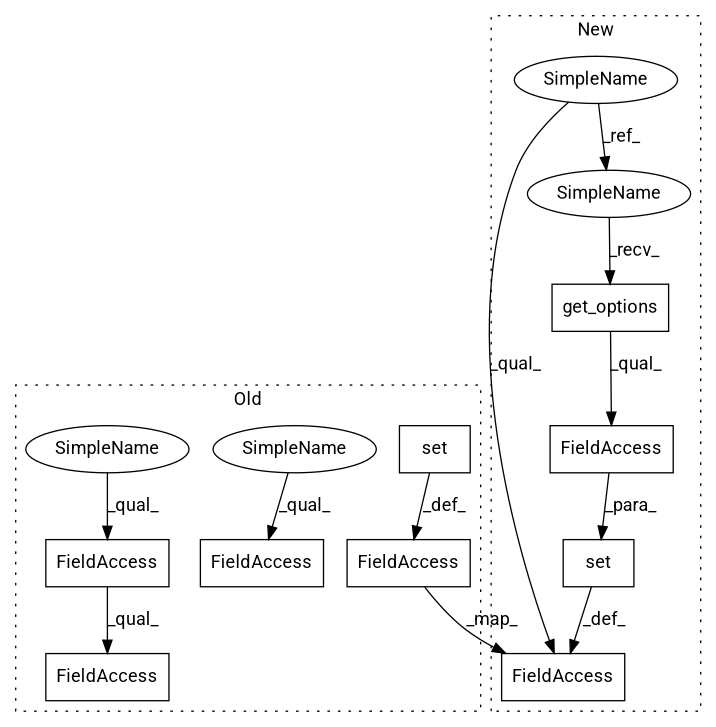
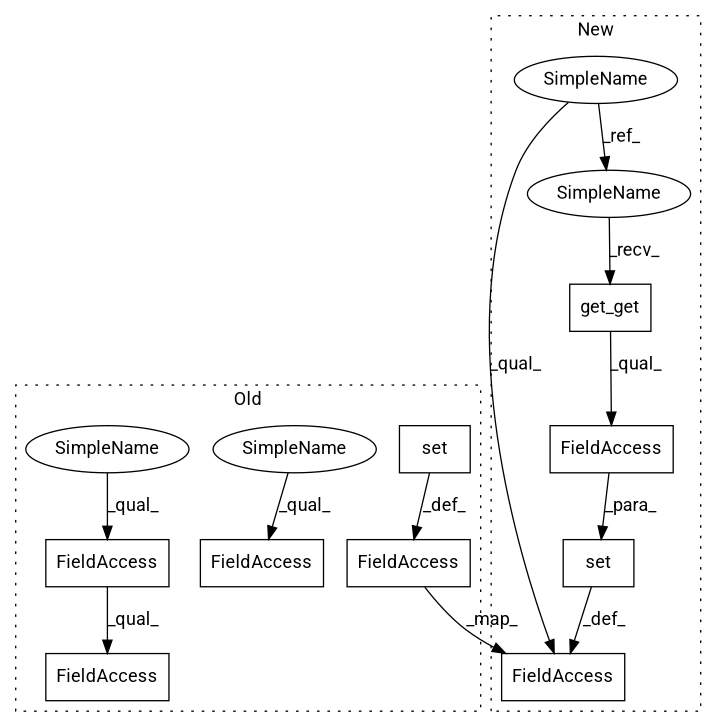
  digraph {
    fontname=Roboto
    node [a=22 l=4 s=8579 shape=box fontname=Roboto]
    edge [fontname=Roboto]
    n1 [a=32 l="4,1" label=set s="8342,8490"]
    n2 [l=15 label=FieldAccess s=8326]
    n3 [l=12 label=FieldAccess]
    n4 [l=19 label=FieldAccess]
    n5 [l=12 label=FieldAccess s=8664]
    n6 [a=42 label=SimpleName s=8664 shape=ellipse]
    n7 [a=42 label=SimpleName shape=ellipse]
-   n8 [a=32 l=13 label=get_options s=8290]
+   n8 [a=32 l=13 label=get_get s=8290]
    n9 [l=28 label=FieldAccess s=8285]
    n10 [l=15 label=FieldAccess s=8265]
    n11 [a=32 l="4,1" label=set s="8281,8313"]
    n12 [a=42 label=SimpleName s=8106 shape=ellipse]
    n13 [a=42 label=SimpleName s=8285 shape=ellipse]
    subgraph cluster_1 {
      label=Old
      style=dotted
      n1
      n2
      n3
      n4
      n5
      n6
      n7
    }
    subgraph cluster_2 {
      label=New
      style=dotted
      n8
      n9
      n10
      n11
      n12
      n13
    }
    n1 -> n2 [label=_def_]
    n2 -> n10 [label=_map_]
    n3 -> n4 [label=_qual_]
    n6 -> n5 [label=_qual_]
    n7 -> n3 [label=_qual_]
    n8 -> n9 [label=_qual_]
    n9 -> n11 [label=_para_]
    n11 -> n10 [label=_def_]
    n12 -> n10 [label=_qual_]
    n12 -> n13 [label=_ref_]
    n13 -> n8 [label=_recv_]
  }
